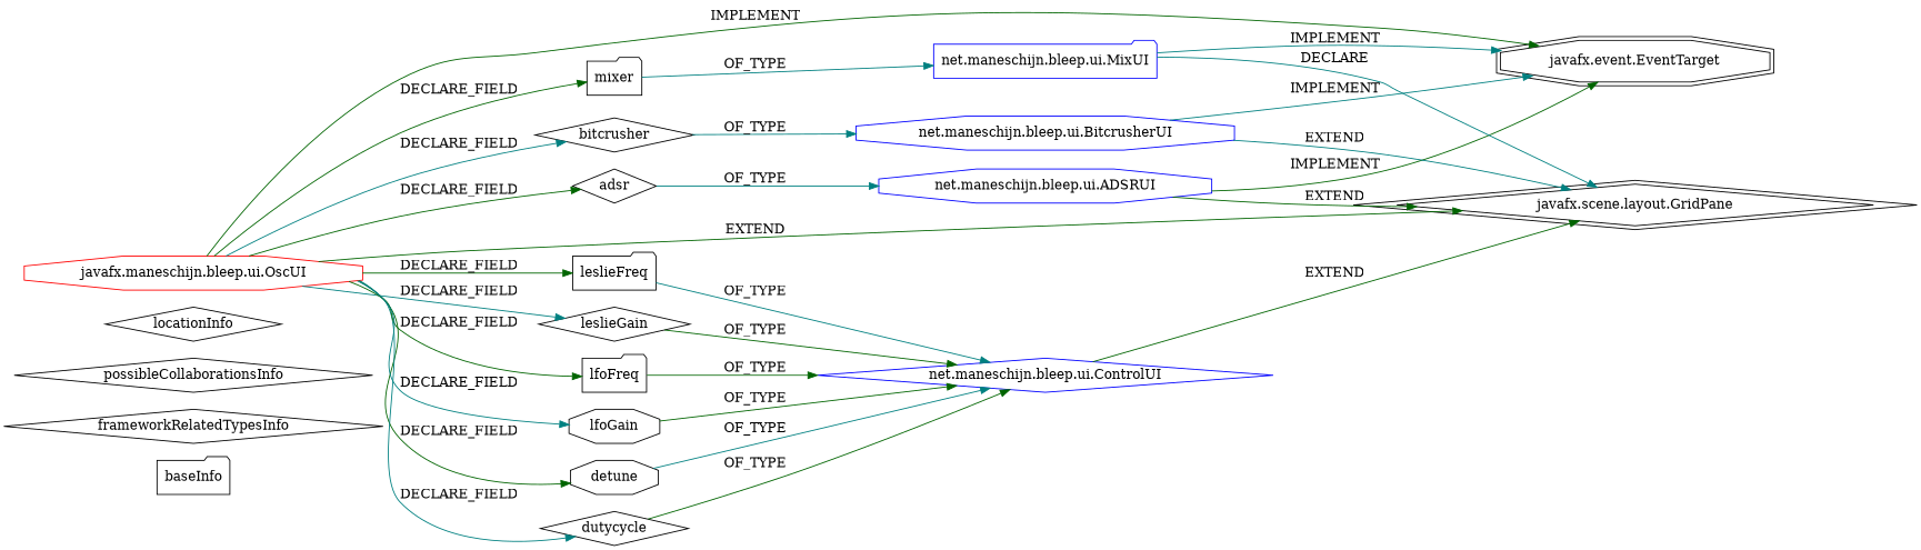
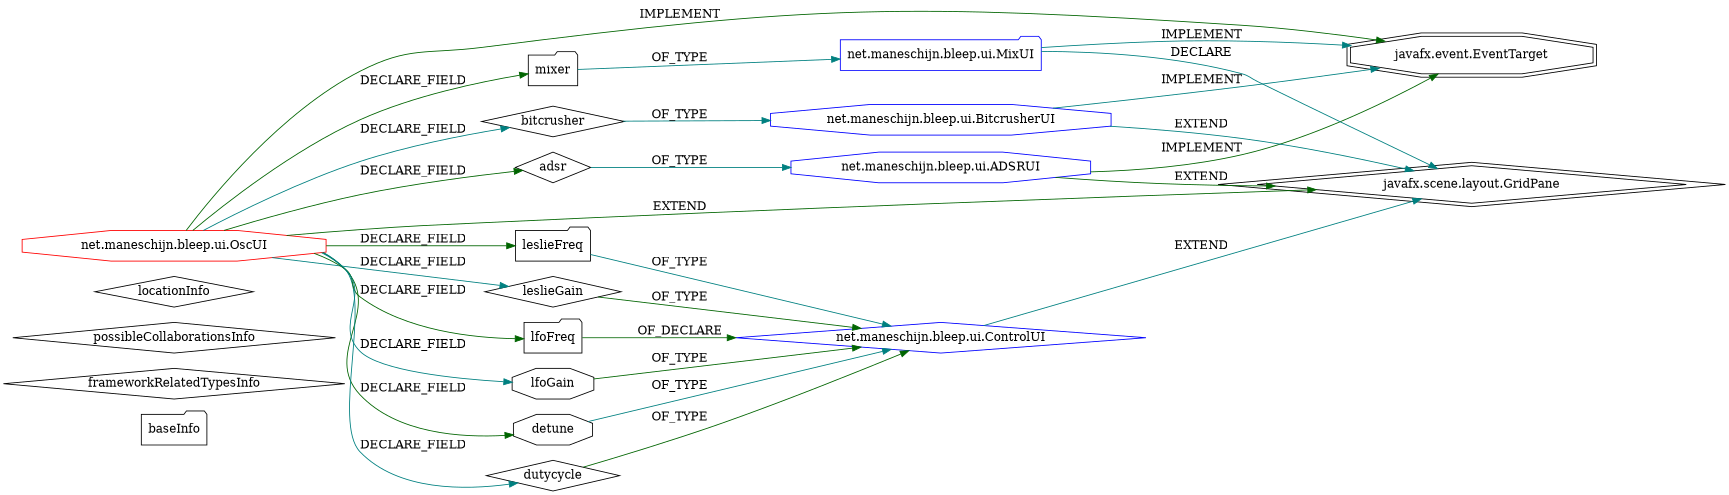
  digraph {
    rankdir=LR
    node [shape=diamond isFrameworkType=false vertexType=FIELD_DECLARATION]
    edge [color=teal]
    baseInfo [category=extension_graph graphId=3761 isAnonymous=false possibleRelation=true shape=folder isFrameworkType="" vertexType=""]
    frameworkRelatedTypesInfo [0="javafx.scene.layout.GridPane" 1="javafx.event.EventTarget" isFrameworkType="" vertexType=""]
    possibleCollaborationsInfo [0="3761~FIELD_DECLARATION-FIELD_DECLARATION-FIELD_DECLARATION-FIELD_DECLARATION-FIELD_DECLARATION-FIELD_DECLARATION-~javafx.scene.layout.GridPane javafx.event.EventTarget ~javafx.scene.layout.GridPane ~false~false" 1="3761~FIELD_DECLARATION-~javafx.scene.layout.GridPane javafx.event.EventTarget ~javafx.scene.layout.GridPane javafx.event.EventTarget ~false~false" isFrameworkType="" vertexType=""]
    locationInfo [contextSignature=OscUI filePath="/nielsmaneschijn-8bit/8bit-master/src/net/maneschijn/bleep/ui/OscUI.java" graphId=3761 projectName="nielsmaneschijn-8bit" isFrameworkType="" vertexType=""]
-   n5 [color=red label="javafx.maneschijn.bleep.ui.OscUI" shape=octagon vertexType=ROOT_CLIENT_CLASS_DECLARATION]
+   n5 [color=red label="net.maneschijn.bleep.ui.OscUI" shape=octagon vertexType=ROOT_CLIENT_CLASS_DECLARATION]
    n6 [isFrameworkType=true label="javafx.scene.layout.GridPane" peripheries=2 vertexType=FRAMEWORK_CLASS_TYPE]
    n7 [isFrameworkType=true label="javafx.event.EventTarget" peripheries=2 shape=octagon vertexType=FRAMEWORK_INTERFACE_TYPE]
    n8 [label=adsr]
    n9 [label=bitcrusher]
    n10 [label=detune shape=octagon]
    n11 [label=dutycycle]
    n12 [label=leslieFreq shape=folder]
    n13 [label=leslieGain]
    n14 [label=lfoFreq shape=folder]
    n15 [label=lfoGain shape=octagon]
    n16 [label=mixer shape=folder]
    n17 [color=blue label="net.maneschijn.bleep.ui.ADSRUI" shape=octagon vertexType=REFERENCE_CLIENT_CLASS_DECLARATION]
    n18 [color=blue label="net.maneschijn.bleep.ui.BitcrusherUI" shape=octagon vertexType=REFERENCE_CLIENT_CLASS_DECLARATION]
    n19 [color=blue label="net.maneschijn.bleep.ui.ControlUI" vertexType=REFERENCE_CLIENT_CLASS_DECLARATION]
    n20 [color=blue label="net.maneschijn.bleep.ui.MixUI" shape=folder vertexType=REFERENCE_CLIENT_CLASS_DECLARATION]
    n5 -> n6 [color=darkgreen label=EXTEND]
    n5 -> n7 [color=darkgreen label=IMPLEMENT]
    n5 -> n8 [color=darkgreen label=DECLARE_FIELD]
    n5 -> n9 [label=DECLARE_FIELD]
    n5 -> n10 [color=darkgreen label=DECLARE_FIELD]
    n5 -> n11 [label=DECLARE_FIELD]
    n5 -> n12 [color=darkgreen label=DECLARE_FIELD]
    n5 -> n13 [label=DECLARE_FIELD]
    n5 -> n14 [color=darkgreen label=DECLARE_FIELD]
    n5 -> n15 [label=DECLARE_FIELD]
    n5 -> n16 [color=darkgreen label=DECLARE_FIELD]
    n8 -> n17 [label=OF_TYPE]
    n9 -> n18 [label=OF_TYPE]
    n10 -> n19 [label=OF_TYPE]
    n11 -> n19 [color=darkgreen label=OF_TYPE]
    n12 -> n19 [label=OF_TYPE]
    n13 -> n19 [color=darkgreen label=OF_TYPE]
-   n14 -> n19 [color=darkgreen label=OF_TYPE]
+   n14 -> n19 [color=darkgreen label=OF_DECLARE]
    n15 -> n19 [color=darkgreen label=OF_TYPE]
    n16 -> n20 [label=OF_TYPE]
    n17 -> n6 [color=darkgreen label=EXTEND]
    n17 -> n7 [color=darkgreen label=IMPLEMENT]
    n18 -> n6 [label=EXTEND]
    n18 -> n7 [label=IMPLEMENT]
-   n19 -> n6 [color=darkgreen label=EXTEND]
+   n19 -> n6 [label=EXTEND]
    n20 -> n6 [label=DECLARE]
    n20 -> n7 [label=IMPLEMENT]
  }
